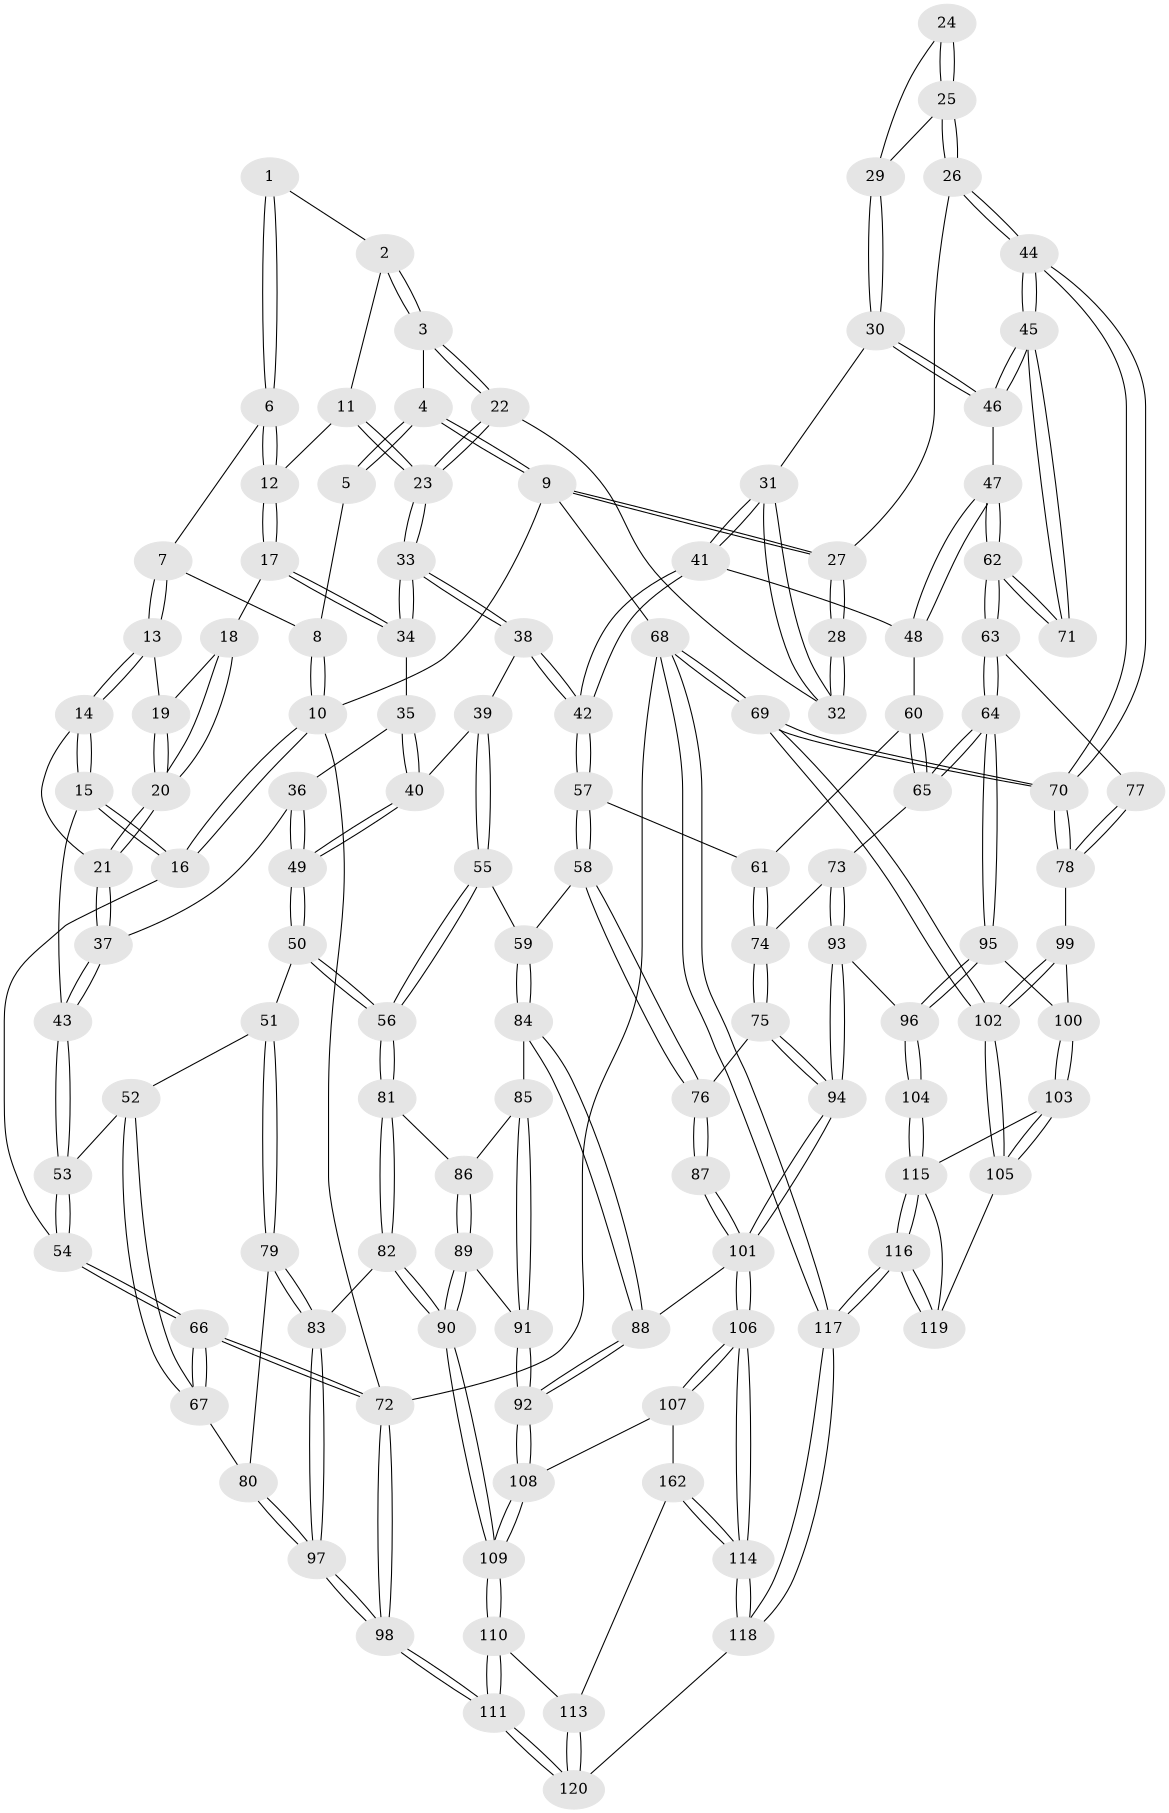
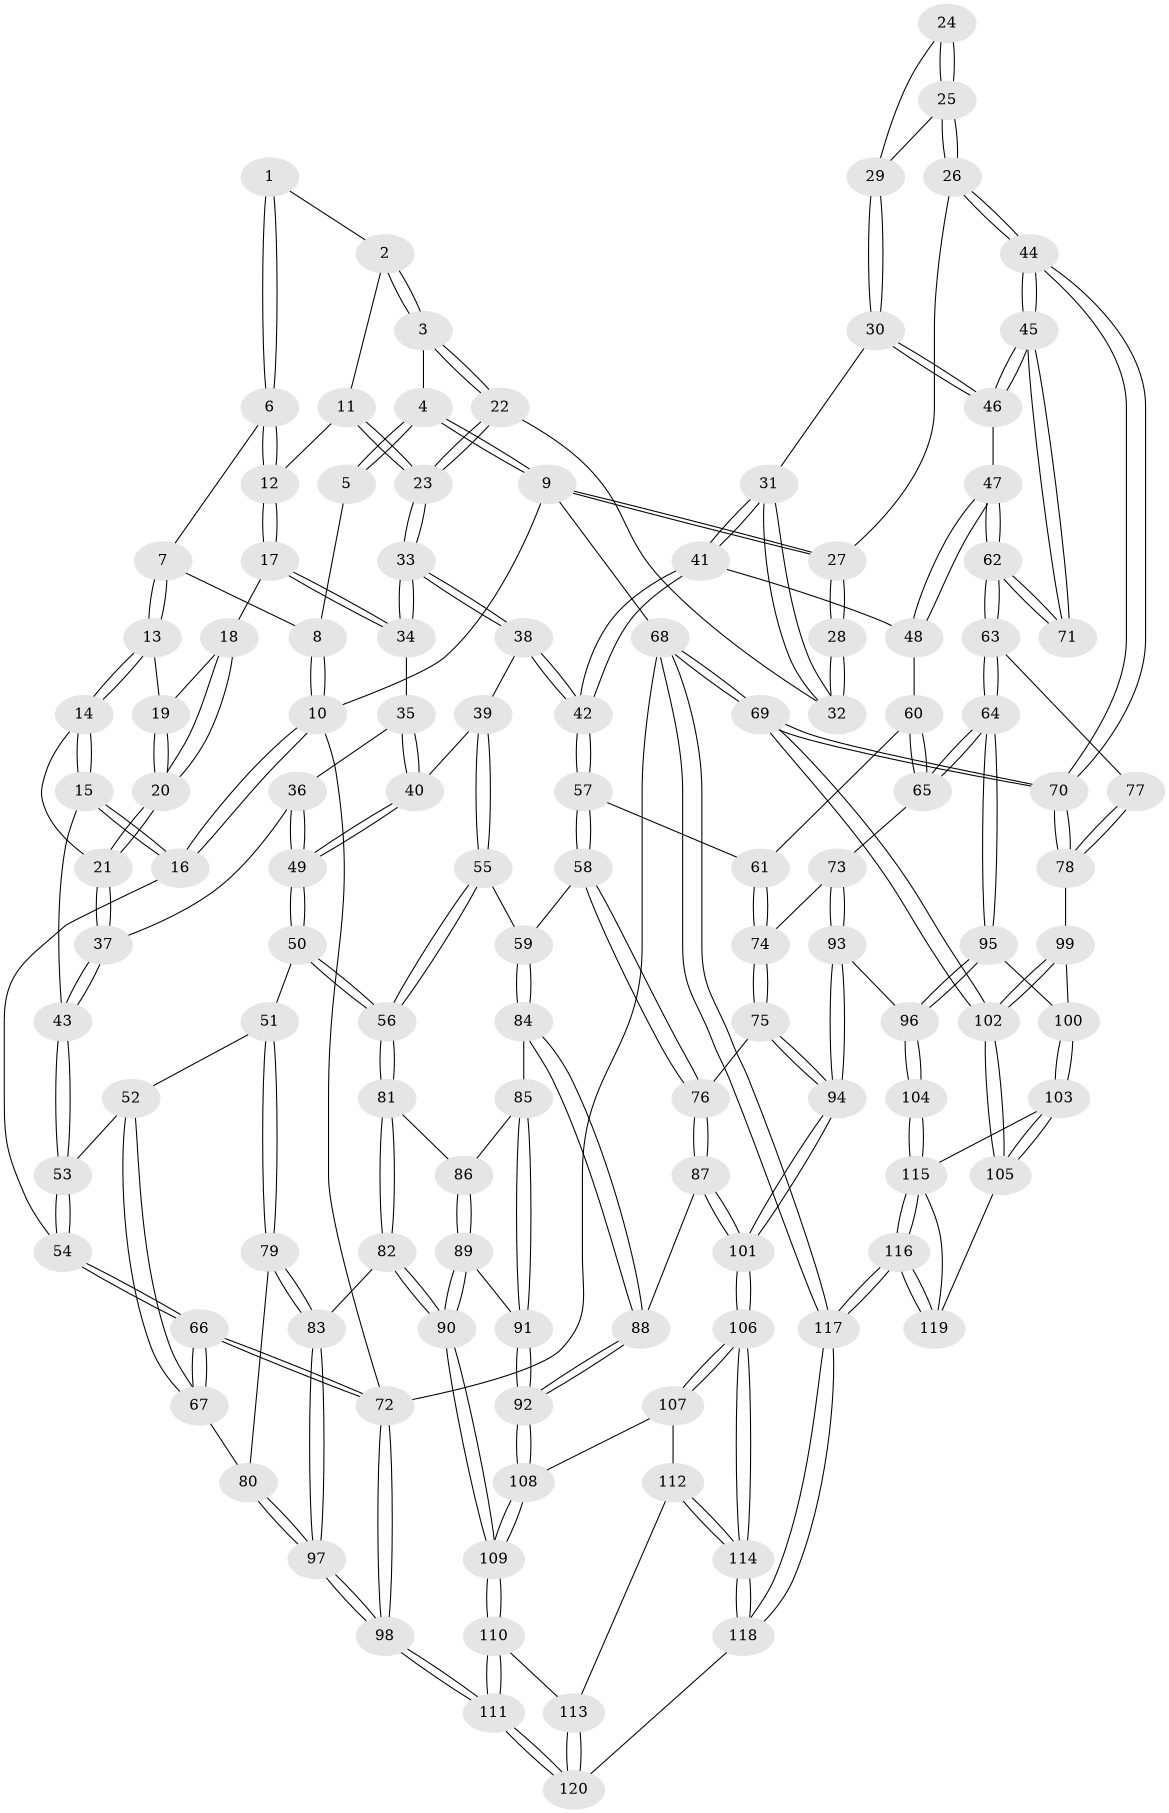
  graph {
    node [color=gray90 style=filled]
    1
    2
    6
    3
    11
    7
    12
    4
    22
    23
    5
    9
    32
    8
    10
    27
    68
    13
    17
    14
    19
    16
    72
    28
    69
    117
    54
    98
    33
    18
    34
    15
    21
    20
    43
    37
    53
    66
    35
    38
    24
    25
    29
    26
    30
    44
    45
    70
    31
    46
    41
    47
    42
    48
    39
    36
    40
    49
    50
    55
    57
    56
    59
    60
    58
    61
    71
    78
    62
    63
    65
    51
    52
    79
    81
    67
    80
    83
    84
    82
    86
    76
    74
    87
    85
    88
    73
    75
    64
    77
    95
    96
    100
    93
    97
    102
    118
    105
    99
    111
    94
    101
    90
    89
    109
    91
    92
    106
    108
    110
    104
    103
    115
    120
    107
    114
    119
    116
-   112 [label=162]
+   112
    113
    1 -- 2
    1 -- 6
    1 -- 6
    2 -- 3
    2 -- 3
    2 -- 11
    6 -- 7
    6 -- 12
    6 -- 12
    3 -- 4
    3 -- 22
    3 -- 22
    11 -- 12
    11 -- 23
    11 -- 23
    7 -- 8
    7 -- 13
    7 -- 13
    12 -- 17
    12 -- 17
    4 -- 5
    4 -- 5
    4 -- 9
    4 -- 9
    22 -- 23
    22 -- 23
    22 -- 32
    23 -- 33
    23 -- 33
    5 -- 8
    9 -- 10
    9 -- 27
    9 -- 27
    9 -- 68
    8 -- 10
    8 -- 10
    10 -- 16
    10 -- 16
    10 -- 72
    27 -- 28
    27 -- 28
    68 -- 72
    68 -- 69
    68 -- 69
    68 -- 117
    68 -- 117
    13 -- 14
    13 -- 14
    13 -- 19
    17 -- 18
    17 -- 34
    17 -- 34
    14 -- 15
    14 -- 15
    14 -- 21
    19 -- 20
    19 -- 20
    16 -- 54
    72 -- 98
    72 -- 98
    28 -- 32
    28 -- 32
    69 -- 70
    69 -- 70
    69 -- 102
    69 -- 102
    117 -- 118
    117 -- 118
    54 -- 66
    54 -- 66
    98 -- 111
    98 -- 111
    33 -- 34
    33 -- 34
    33 -- 38
    33 -- 38
    18 -- 19
    18 -- 20
    18 -- 20
    34 -- 35
    15 -- 16
    15 -- 16
    15 -- 43
    21 -- 37
    21 -- 37
    20 -- 21
    20 -- 21
    43 -- 53
    43 -- 53
    37 -- 43
    37 -- 43
    53 -- 54
    53 -- 54
    66 -- 72
    66 -- 72
    66 -- 67
    66 -- 67
    35 -- 36
    35 -- 40
    35 -- 40
    38 -- 42
    38 -- 42
    38 -- 39
    24 -- 25
    24 -- 25
    24 -- 29
    25 -- 29
    25 -- 26
    25 -- 26
    29 -- 30
    29 -- 30
    26 -- 27
    26 -- 44
    26 -- 44
    30 -- 31
    30 -- 46
    30 -- 46
    44 -- 45
    44 -- 45
    44 -- 70
    44 -- 70
    45 -- 46
    45 -- 46
    45 -- 71
    45 -- 71
    70 -- 78
    70 -- 78
    31 -- 32
    31 -- 32
    31 -- 41
    31 -- 41
    46 -- 47
    41 -- 42
    41 -- 42
    41 -- 48
    47 -- 48
    47 -- 48
    47 -- 62
    47 -- 62
    42 -- 57
    42 -- 57
    48 -- 60
    39 -- 40
    39 -- 55
    39 -- 55
    36 -- 37
    36 -- 49
    36 -- 49
    40 -- 49
    40 -- 49
    49 -- 50
    49 -- 50
    50 -- 56
    50 -- 56
    50 -- 51
    55 -- 56
    55 -- 56
    55 -- 59
    57 -- 58
    57 -- 58
    57 -- 61
    56 -- 81
    56 -- 81
    59 -- 84
    59 -- 84
    60 -- 61
    60 -- 65
    60 -- 65
    58 -- 59
    58 -- 76
    58 -- 76
    61 -- 74
    61 -- 74
    78 -- 99
    62 -- 71
    62 -- 71
    62 -- 63
    62 -- 63
    63 -- 64
    63 -- 64
    63 -- 77
    65 -- 73
    51 -- 52
    51 -- 79
    51 -- 79
    52 -- 53
    52 -- 67
    52 -- 67
    79 -- 80
    79 -- 83
    79 -- 83
    81 -- 82
    81 -- 82
    81 -- 86
    67 -- 80
    80 -- 97
    80 -- 97
    83 -- 97
    83 -- 97
    84 -- 85
    84 -- 88
    84 -- 88
    82 -- 83
    82 -- 90
    82 -- 90
    86 -- 89
    86 -- 89
    76 -- 87
    76 -- 87
    74 -- 75
    74 -- 75
-   101 -- 88
+   87 -- 88
    87 -- 101
    87 -- 101
    85 -- 86
    85 -- 91
    85 -- 91
    88 -- 92
    88 -- 92
    73 -- 74
    73 -- 93
    73 -- 93
    75 -- 76
    75 -- 94
    75 -- 94
    64 -- 65
    64 -- 65
    64 -- 95
    64 -- 95
    77 -- 78
    77 -- 78
    95 -- 96
    95 -- 96
    95 -- 100
    96 -- 104
    96 -- 104
    100 -- 103
    100 -- 103
    93 -- 96
    93 -- 94
    93 -- 94
    97 -- 98
    97 -- 98
    102 -- 105
    102 -- 105
    118 -- 120
    105 -- 119
    99 -- 100
    99 -- 102
    99 -- 102
    111 -- 120
    111 -- 120
    94 -- 101
    94 -- 101
    101 -- 106
    101 -- 106
    90 -- 109
    90 -- 109
    89 -- 90
    89 -- 90
    89 -- 91
    109 -- 110
    109 -- 110
    91 -- 92
    91 -- 92
    92 -- 108
    92 -- 108
    106 -- 107
    106 -- 107
    106 -- 114
    106 -- 114
    108 -- 109
    108 -- 109
    110 -- 111
    110 -- 111
    110 -- 113
    104 -- 115
    104 -- 115
    103 -- 105
    103 -- 105
    103 -- 115
    115 -- 119
    115 -- 116
    115 -- 116
    107 -- 108
    107 -- 112
    114 -- 118
    114 -- 118
    116 -- 117
    116 -- 117
    116 -- 119
    116 -- 119
    112 -- 114
    112 -- 114
    112 -- 113
    113 -- 120
    113 -- 120
  }
